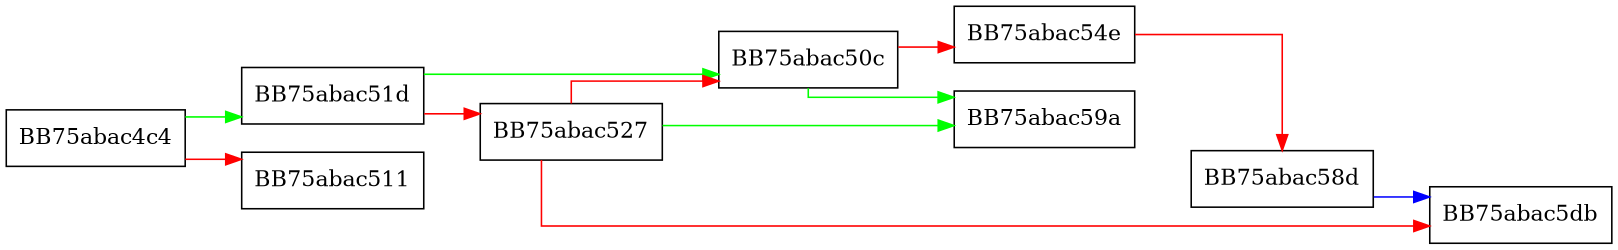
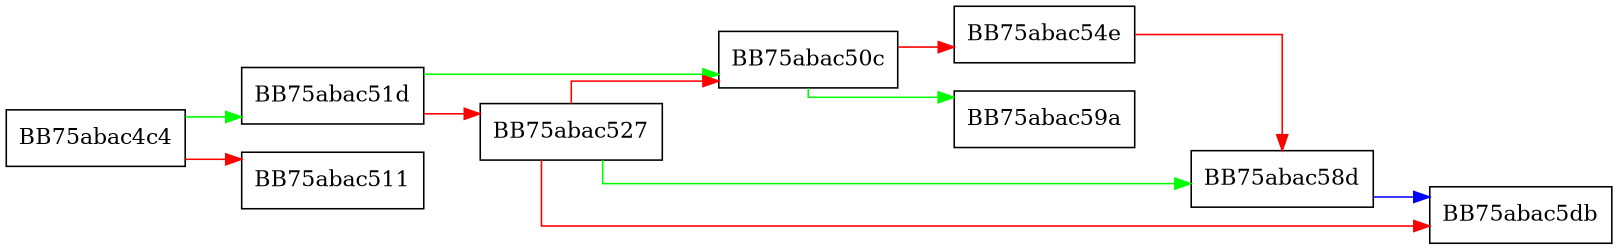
  digraph {
    rankdir=LR
    splines=ortho
    node [shape=box]
    edge [color=red]
    BB75abac4c4
    BB75abac51d
    BB75abac511
    n4 [label=BB75abac50c]
    BB75abac527
    BB75abac59a
    BB75abac54e
    BB75abac58d
    BB75abac5db
    BB75abac4c4 -> BB75abac51d [color=green]
    BB75abac4c4 -> BB75abac511
    BB75abac51d -> n4 [color=green]
    BB75abac51d -> BB75abac527
    n4 -> BB75abac59a [color=green]
    n4 -> BB75abac54e
    BB75abac527 -> n4
-   BB75abac527 -> BB75abac59a [color=green]
+   BB75abac527 -> BB75abac58d [color=green]
    BB75abac527 -> BB75abac5db
    BB75abac54e -> BB75abac58d
    BB75abac58d -> BB75abac5db [color=blue]
  }
